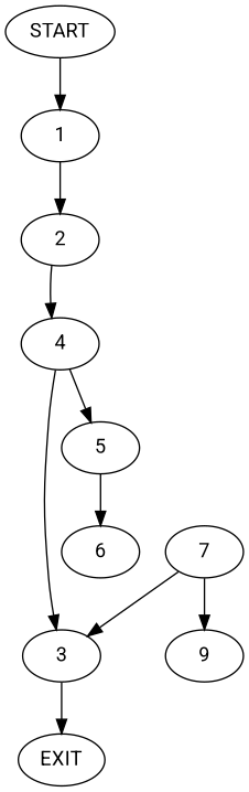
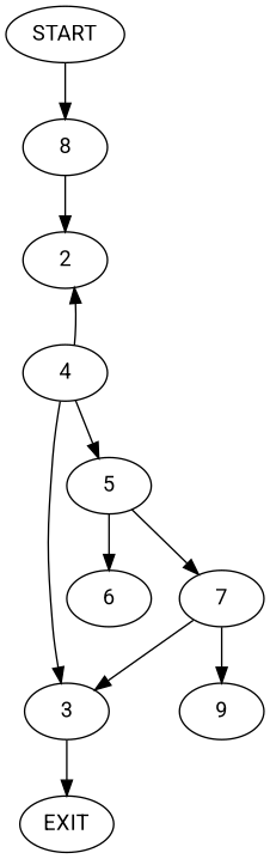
  digraph {
    fontname=Roboto
    node [fontname=Roboto]
    edge [fontname=Roboto]
    n1 [label=START]
-   1
+   1 [label=8]
    2
    n4 [label=EXIT]
    4
    3
    5
    6
    7
    9
    n1 -> 1
    1 -> 2
-   2 -> 4
+   4 -> 2
    4 -> 3
    4 -> 5
    3 -> n4
    5 -> 6
+   5 -> 7
    7 -> 3
    7 -> 9
  }
